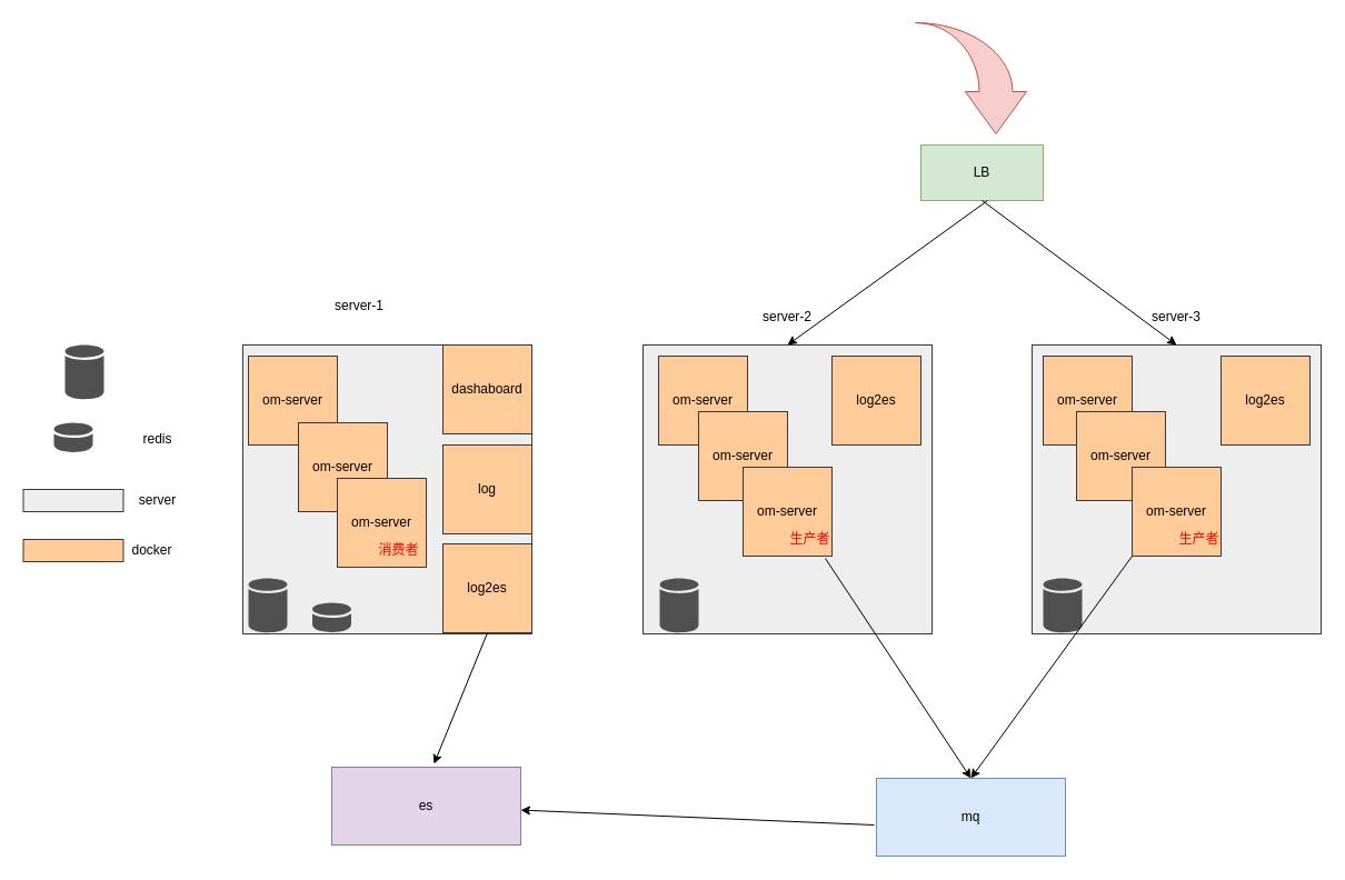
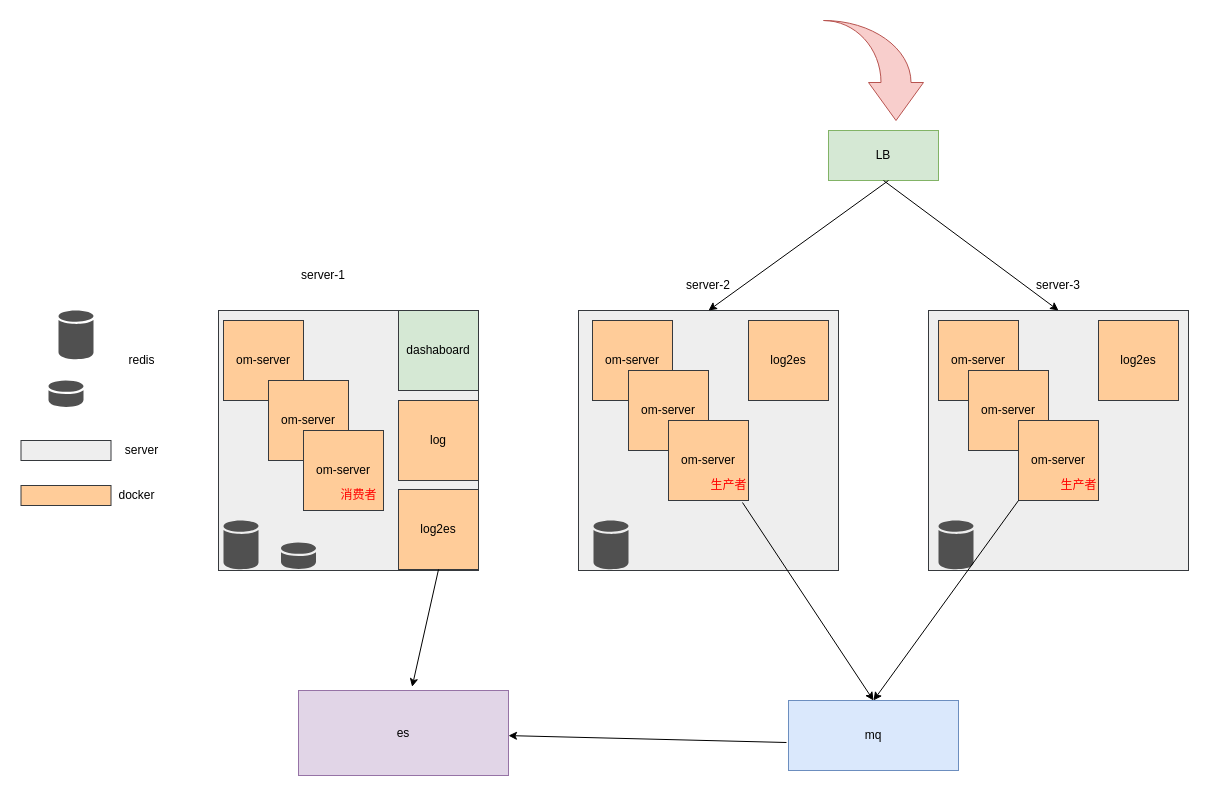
  <mxCell id="0" />
  <mxCell id="1" parent="0" />
  <mxCell id="2" value="" style="whiteSpace=wrap;html=1;aspect=fixed;fillColor=#eeeeee;strokeColor=#36393d;" parent="1" vertex="1"><mxGeometry x="218" y="310" width="260" height="260" as="geometry" /></mxCell>
  <mxCell id="3" value="" style="whiteSpace=wrap;html=1;aspect=fixed;fillColor=#eeeeee;strokeColor=#36393d;" parent="1" vertex="1"><mxGeometry x="578" y="310" width="260" height="260" as="geometry" /></mxCell>
  <mxCell id="4" value="" style="whiteSpace=wrap;html=1;aspect=fixed;fillColor=#eeeeee;strokeColor=#36393d;" parent="1" vertex="1"><mxGeometry x="928" y="310" width="260" height="260" as="geometry" /></mxCell>
  <mxCell id="5" value="server-1" style="text;html=1;strokeColor=none;fillColor=none;align=center;verticalAlign=middle;whiteSpace=wrap;rounded=0;" parent="1" vertex="1"><mxGeometry x="293" y="260" width="60" height="30" as="geometry" /></mxCell>
  <mxCell id="6" value="server-2" style="text;html=1;strokeColor=none;fillColor=none;align=center;verticalAlign=middle;whiteSpace=wrap;rounded=0;" parent="1" vertex="1"><mxGeometry x="678" y="270" width="60" height="30" as="geometry" /></mxCell>
  <mxCell id="7" value="server-3" style="text;html=1;strokeColor=none;fillColor=none;align=center;verticalAlign=middle;whiteSpace=wrap;rounded=0;" parent="1" vertex="1"><mxGeometry x="1028" y="270" width="60" height="30" as="geometry" /></mxCell>
- <mxCell id="8" value="dashaboard" style="whiteSpace=wrap;html=1;aspect=fixed;fillColor=#ffcc99;strokeColor=#36393d;" parent="1" vertex="1"><mxGeometry x="398" y="310" width="80" height="80" as="geometry" /></mxCell>
+ <mxCell id="8" value="dashaboard" style="whiteSpace=wrap;html=1;aspect=fixed;fillColor=#d5e8d4;strokeColor=#36393d;" parent="1" vertex="1"><mxGeometry x="398" y="310" width="80" height="80" as="geometry" /></mxCell>
  <mxCell id="9" value="log" style="whiteSpace=wrap;html=1;aspect=fixed;fillColor=#ffcc99;strokeColor=#36393d;" parent="1" vertex="1"><mxGeometry x="398" y="400" width="80" height="80" as="geometry" /></mxCell>
  <mxCell id="10" value="" style="rounded=0;whiteSpace=wrap;html=1;fillColor=#eeeeee;strokeColor=#36393d;" parent="1" vertex="1"><mxGeometry x="20.5" y="440" width="90" height="20" as="geometry" /></mxCell>
  <mxCell id="11" value="server" style="text;html=1;align=center;verticalAlign=middle;resizable=0;points=[];autosize=1;strokeColor=none;fillColor=none;" parent="1" vertex="1"><mxGeometry x="110.5" y="435" width="60" height="30" as="geometry" /></mxCell>
  <mxCell id="12" value="" style="rounded=0;whiteSpace=wrap;html=1;fillColor=#ffcc99;strokeColor=#36393d;" parent="1" vertex="1"><mxGeometry x="20.5" y="485" width="90" height="20" as="geometry" /></mxCell>
  <mxCell id="13" value="docker" style="text;html=1;align=center;verticalAlign=middle;resizable=0;points=[];autosize=1;strokeColor=none;fillColor=none;" parent="1" vertex="1"><mxGeometry x="105.5" y="480" width="60" height="30" as="geometry" /></mxCell>
  <mxCell id="14" value="om-server" style="whiteSpace=wrap;html=1;aspect=fixed;fillColor=#ffcc99;strokeColor=#36393d;" parent="1" vertex="1"><mxGeometry x="223" y="320" width="80" height="80" as="geometry" /></mxCell>
  <mxCell id="15" value="log2es" style="whiteSpace=wrap;html=1;aspect=fixed;fillColor=#ffcc99;strokeColor=#36393d;" parent="1" vertex="1"><mxGeometry x="398" y="489" width="80" height="80" as="geometry" /></mxCell>
  <mxCell id="16" value="log2es" style="whiteSpace=wrap;html=1;aspect=fixed;fillColor=#ffcc99;strokeColor=#36393d;" parent="1" vertex="1"><mxGeometry x="748" y="320" width="80" height="80" as="geometry" /></mxCell>
  <mxCell id="17" value="om-server" style="whiteSpace=wrap;html=1;aspect=fixed;fillColor=#ffcc99;strokeColor=#36393d;" parent="1" vertex="1"><mxGeometry x="592" y="320" width="80" height="80" as="geometry" /></mxCell>
  <mxCell id="18" value="om-server" style="whiteSpace=wrap;html=1;aspect=fixed;fillColor=#ffcc99;strokeColor=#36393d;" parent="1" vertex="1"><mxGeometry x="938" y="320" width="80" height="80" as="geometry" /></mxCell>
  <mxCell id="19" value="log2es" style="whiteSpace=wrap;html=1;aspect=fixed;fillColor=#ffcc99;strokeColor=#36393d;" parent="1" vertex="1"><mxGeometry x="1098" y="320" width="80" height="80" as="geometry" /></mxCell>
  <mxCell id="20" value="om-server" style="whiteSpace=wrap;html=1;aspect=fixed;fillColor=#ffcc99;strokeColor=#36393d;" parent="1" vertex="1"><mxGeometry x="628" y="370" width="80" height="80" as="geometry" /></mxCell>
  <mxCell id="21" value="om-server" style="whiteSpace=wrap;html=1;aspect=fixed;fillColor=#ffcc99;strokeColor=#36393d;" parent="1" vertex="1"><mxGeometry x="668" y="420" width="80" height="80" as="geometry" /></mxCell>
  <mxCell id="22" value="om-server" style="whiteSpace=wrap;html=1;aspect=fixed;fillColor=#ffcc99;strokeColor=#36393d;" parent="1" vertex="1"><mxGeometry x="268" y="380" width="80" height="80" as="geometry" /></mxCell>
  <mxCell id="23" value="om-server" style="whiteSpace=wrap;html=1;aspect=fixed;fillColor=#ffcc99;strokeColor=#36393d;" parent="1" vertex="1"><mxGeometry x="968" y="370" width="80" height="80" as="geometry" /></mxCell>
  <mxCell id="24" value="om-server" style="whiteSpace=wrap;html=1;aspect=fixed;fillColor=#ffcc99;strokeColor=#36393d;" parent="1" vertex="1"><mxGeometry x="1018" y="420" width="80" height="80" as="geometry" /></mxCell>
  <mxCell id="25" value="om-server" style="whiteSpace=wrap;html=1;aspect=fixed;fillColor=#ffcc99;strokeColor=#36393d;" parent="1" vertex="1"><mxGeometry x="303" y="430" width="80" height="80" as="geometry" /></mxCell>
  <mxCell id="26" value="" style="sketch=0;shadow=0;dashed=0;html=1;strokeColor=none;fillColor=#505050;labelPosition=center;verticalLabelPosition=bottom;verticalAlign=top;outlineConnect=0;align=center;shape=mxgraph.office.databases.database;" parent="1" vertex="1"><mxGeometry x="223" y="520" width="35" height="49" as="geometry" /></mxCell>
  <mxCell id="27" value="" style="sketch=0;shadow=0;dashed=0;html=1;strokeColor=none;fillColor=#505050;labelPosition=center;verticalLabelPosition=bottom;verticalAlign=top;outlineConnect=0;align=center;shape=mxgraph.office.databases.database;" parent="1" vertex="1"><mxGeometry x="58" y="310" width="35" height="49" as="geometry" /></mxCell>
  <mxCell id="28" value="" style="sketch=0;shadow=0;dashed=0;html=1;strokeColor=none;fillColor=#505050;labelPosition=center;verticalLabelPosition=bottom;verticalAlign=top;outlineConnect=0;align=center;shape=mxgraph.office.databases.database;" parent="1" vertex="1"><mxGeometry x="593" y="520" width="35" height="49" as="geometry" /></mxCell>
  <mxCell id="29" value="" style="sketch=0;shadow=0;dashed=0;html=1;strokeColor=none;fillColor=#505050;labelPosition=center;verticalLabelPosition=bottom;verticalAlign=top;outlineConnect=0;align=center;shape=mxgraph.office.databases.database;" parent="1" vertex="1"><mxGeometry x="938" y="520" width="35" height="49" as="geometry" /></mxCell>
  <mxCell id="30" value="" style="sketch=0;shadow=0;dashed=0;html=1;strokeColor=none;fillColor=#505050;labelPosition=center;verticalLabelPosition=bottom;verticalAlign=top;outlineConnect=0;align=center;shape=mxgraph.office.databases.database_mini_1;" parent="1" vertex="1"><mxGeometry x="48" y="380" width="35" height="27" as="geometry" /></mxCell>
  <mxCell id="31" value="" style="sketch=0;shadow=0;dashed=0;html=1;strokeColor=none;fillColor=#505050;labelPosition=center;verticalLabelPosition=bottom;verticalAlign=top;outlineConnect=0;align=center;shape=mxgraph.office.databases.database_mini_1;" parent="1" vertex="1"><mxGeometry x="280.5" y="542" width="35" height="27" as="geometry" /></mxCell>
- <mxCell id="32" value="redis" style="text;html=1;align=center;verticalAlign=middle;resizable=0;points=[];autosize=1;strokeColor=none;fillColor=none;" parent="1" vertex="1"><mxGeometry x="115.5" y="380" width="50" height="30" as="geometry" /></mxCell>
+ <mxCell id="32" value="redis" style="text;html=1;align=center;verticalAlign=middle;resizable=0;points=[];autosize=1;strokeColor=none;fillColor=none;" parent="1" vertex="1"><mxGeometry x="115.5" y="345" width="50" height="30" as="geometry" /></mxCell>
  <mxCell id="33" value="&lt;font color=&quot;#ff0000&quot;&gt;消费者&lt;/font&gt;" style="text;html=1;align=center;verticalAlign=middle;resizable=0;points=[];autosize=1;strokeColor=none;fillColor=none;" parent="1" vertex="1"><mxGeometry x="328" y="480" width="60" height="30" as="geometry" /></mxCell>
  <mxCell id="34" value="&lt;font color=&quot;#ff0000&quot;&gt;生产者&lt;/font&gt;" style="text;html=1;align=center;verticalAlign=middle;resizable=0;points=[];autosize=1;strokeColor=none;fillColor=none;" parent="1" vertex="1"><mxGeometry x="698" y="470" width="60" height="30" as="geometry" /></mxCell>
  <mxCell id="35" value="&lt;font color=&quot;#ff0000&quot;&gt;生产者&lt;/font&gt;" style="text;html=1;align=center;verticalAlign=middle;resizable=0;points=[];autosize=1;strokeColor=none;fillColor=none;" parent="1" vertex="1"><mxGeometry x="1048" y="470" width="60" height="30" as="geometry" /></mxCell>
  <mxCell id="36" value="&lt;font color=&quot;#000000&quot;&gt;mq&lt;/font&gt;" style="rounded=0;whiteSpace=wrap;html=1;fillColor=#dae8fc;strokeColor=#6c8ebf;" parent="1" vertex="1"><mxGeometry x="788" y="700" width="170" height="70" as="geometry" /></mxCell>
  <mxCell id="37" value="" style="endArrow=classic;html=1;rounded=0;fontColor=#FF0000;exitX=0;exitY=1;exitDx=0;exitDy=0;entryX=0.5;entryY=0;entryDx=0;entryDy=0;" parent="1" source="24" target="36" edge="1"><mxGeometry width="50" height="50" relative="1" as="geometry"><mxPoint x="1158" y="720" as="sourcePoint" /><mxPoint x="1208" y="670" as="targetPoint" /></mxGeometry></mxCell>
  <mxCell id="38" value="" style="endArrow=classic;html=1;rounded=0;fontColor=#FF0000;exitX=0.733;exitY=1.067;exitDx=0;exitDy=0;exitPerimeter=0;entryX=0.5;entryY=0;entryDx=0;entryDy=0;" parent="1" source="34" target="36" edge="1"><mxGeometry width="50" height="50" relative="1" as="geometry"><mxPoint x="548" y="760" as="sourcePoint" /><mxPoint x="598" y="710" as="targetPoint" /></mxGeometry></mxCell>
  <mxCell id="39" value="" style="endArrow=classic;html=1;rounded=0;fontColor=#FF0000;exitX=-0.012;exitY=0.6;exitDx=0;exitDy=0;exitPerimeter=0;" parent="1" source="36" target="40" edge="1"><mxGeometry width="50" height="50" relative="1" as="geometry"><mxPoint x="708" y="770" as="sourcePoint" /><mxPoint x="758" y="720" as="targetPoint" /></mxGeometry></mxCell>
- <mxCell id="40" value="es" style="rounded=0;whiteSpace=wrap;html=1;fillColor=#e1d5e7;strokeColor=#9673a6;" parent="1" vertex="1"><mxGeometry x="298" y="690" width="170" height="70" as="geometry" /></mxCell>
+ <mxCell id="40" value="es" style="rounded=0;whiteSpace=wrap;html=1;fillColor=#e1d5e7;strokeColor=#9673a6;" parent="1" vertex="1"><mxGeometry x="298" y="690" width="210" height="85" as="geometry" /></mxCell>
  <mxCell id="41" value="" style="endArrow=classic;html=1;rounded=0;fontColor=#FF0000;exitX=0.5;exitY=1;exitDx=0;exitDy=0;entryX=0.541;entryY=-0.043;entryDx=0;entryDy=0;entryPerimeter=0;" parent="1" source="15" target="40" edge="1"><mxGeometry width="50" height="50" relative="1" as="geometry"><mxPoint x="398" y="650" as="sourcePoint" /><mxPoint x="448" y="600" as="targetPoint" /></mxGeometry></mxCell>
  <mxCell id="42" value="LB" style="rounded=0;whiteSpace=wrap;html=1;fillColor=#d5e8d4;strokeColor=#82b366;" parent="1" vertex="1"><mxGeometry x="828" y="130" width="110" height="50" as="geometry" /></mxCell>
  <mxCell id="43" value="" style="endArrow=classic;html=1;rounded=0;fontColor=#FF0000;exitX=0.5;exitY=1;exitDx=0;exitDy=0;entryX=0.5;entryY=0;entryDx=0;entryDy=0;" parent="1" source="42" target="4" edge="1"><mxGeometry width="50" height="50" relative="1" as="geometry"><mxPoint x="878" y="270" as="sourcePoint" /><mxPoint x="928" y="220" as="targetPoint" /></mxGeometry></mxCell>
  <mxCell id="44" value="" style="endArrow=classic;html=1;rounded=0;fontColor=#FF0000;entryX=0.5;entryY=0;entryDx=0;entryDy=0;" parent="1" target="3" edge="1"><mxGeometry width="50" height="50" relative="1" as="geometry"><mxPoint x="888" y="180" as="sourcePoint" /><mxPoint x="658" y="200" as="targetPoint" /></mxGeometry></mxCell>
  <mxCell id="45" value="" style="html=1;shadow=0;dashed=0;align=center;verticalAlign=middle;shape=mxgraph.arrows2.jumpInArrow;dy=15;dx=38;arrowHead=55;direction=south;fillColor=#f8cecc;strokeColor=#b85450;" parent="1" vertex="1"><mxGeometry x="823" y="20" width="100" height="100" as="geometry" /></mxCell>
